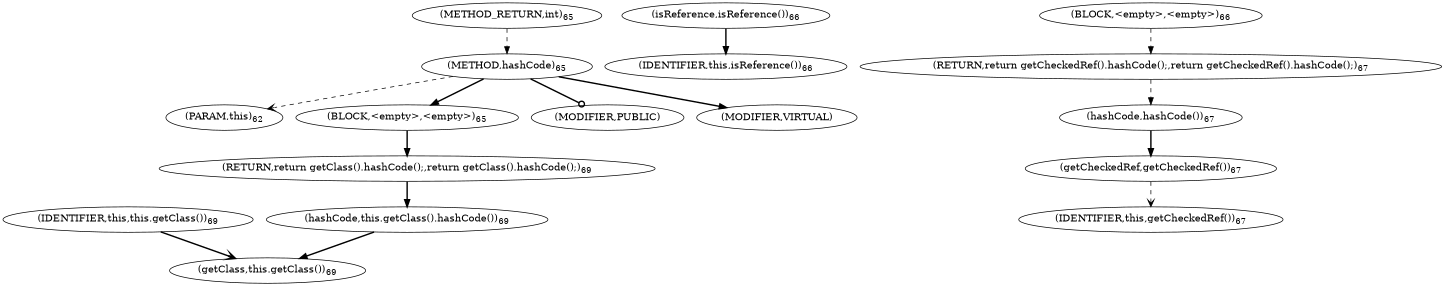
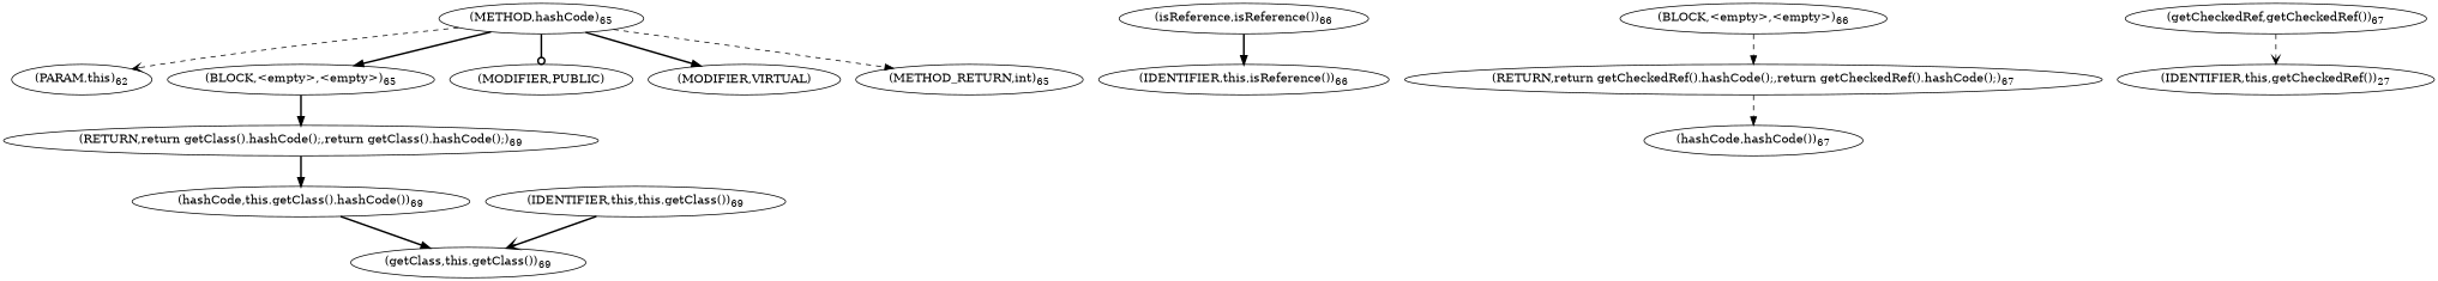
  digraph {
    edge [arrowhead=normal style=bold]
    n1 [label=<(METHOD,hashCode)<SUB>65</SUB>>]
    n2 [label=<(PARAM,this)<SUB>62</SUB>>]
    n3 [label=<(BLOCK,&lt;empty&gt;,&lt;empty&gt;)<SUB>65</SUB>>]
    n4 [label=<(MODIFIER,PUBLIC)>]
    n5 [label=<(MODIFIER,VIRTUAL)>]
    n6 [label=<(METHOD_RETURN,int)<SUB>65</SUB>>]
    n7 [label=<(RETURN,return getClass().hashCode();,return getClass().hashCode();)<SUB>69</SUB>>]
    n8 [label=<(hashCode,this.getClass().hashCode())<SUB>69</SUB>>]
    n9 [label=<(isReference,isReference())<SUB>66</SUB>>]
    n10 [label=<(IDENTIFIER,this,isReference())<SUB>66</SUB>>]
    n11 [label=<(BLOCK,&lt;empty&gt;,&lt;empty&gt;)<SUB>66</SUB>>]
    n12 [label=<(RETURN,return getCheckedRef().hashCode();,return getCheckedRef().hashCode();)<SUB>67</SUB>>]
    n13 [label=<(hashCode,hashCode())<SUB>67</SUB>>]
    n14 [label=<(getCheckedRef,getCheckedRef())<SUB>67</SUB>>]
-   n15 [label=<(IDENTIFIER,this,getCheckedRef())<SUB>67</SUB>>]
+   n15 [label=<(IDENTIFIER,this,getCheckedRef())<SUB>27</SUB>>]
    n16 [label=<(getClass,this.getClass())<SUB>69</SUB>>]
    n17 [label=<(IDENTIFIER,this,this.getClass())<SUB>69</SUB>>]
    n1 -> n2 [arrowhead=vee style=dashed]
    n1 -> n3
    n1 -> n4 [arrowhead=odot]
    n1 -> n5
-   n6 -> n1 [style=dashed]
+   n1 -> n6 [style=dashed]
    n3 -> n7
    n7 -> n8
    n8 -> n16
    n9 -> n10
    n11 -> n12 [style=dashed]
    n12 -> n13 [style=dashed]
-   n13 -> n14
    n14 -> n15 [arrowhead=vee style=dashed]
    n17 -> n16 [arrowhead=vee]
  }
